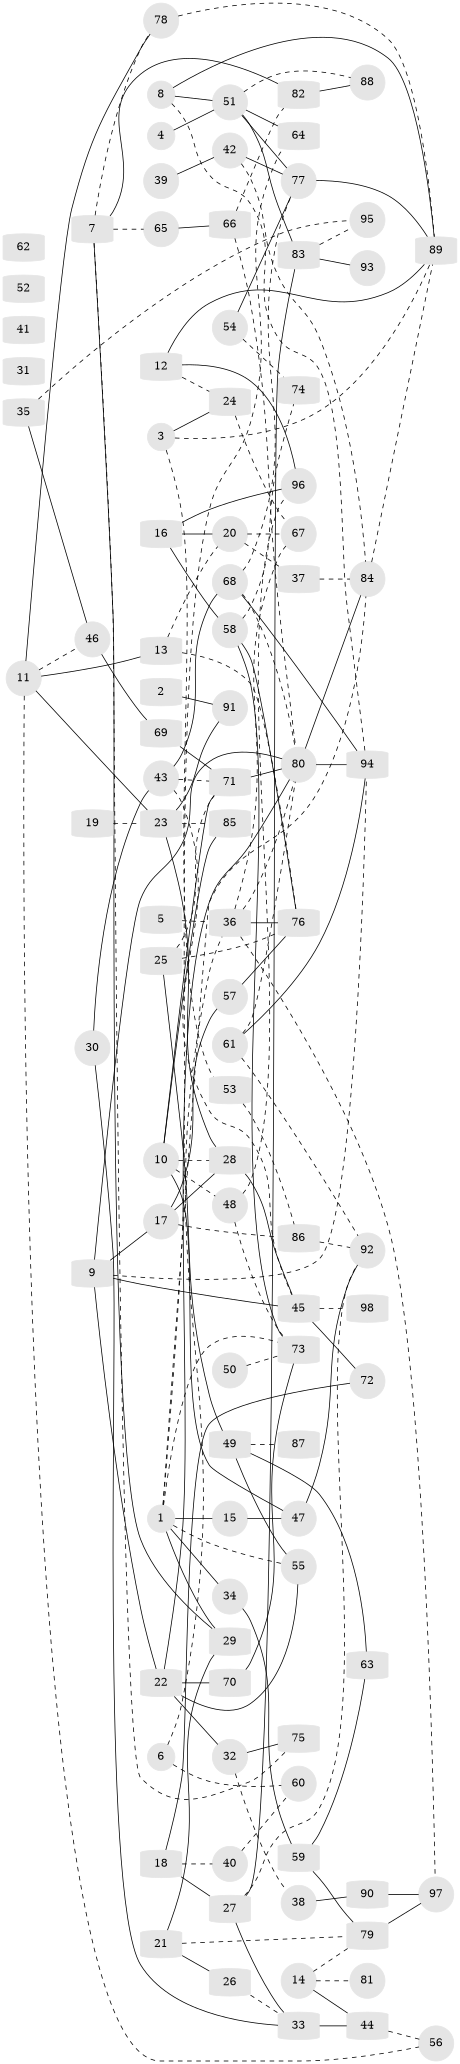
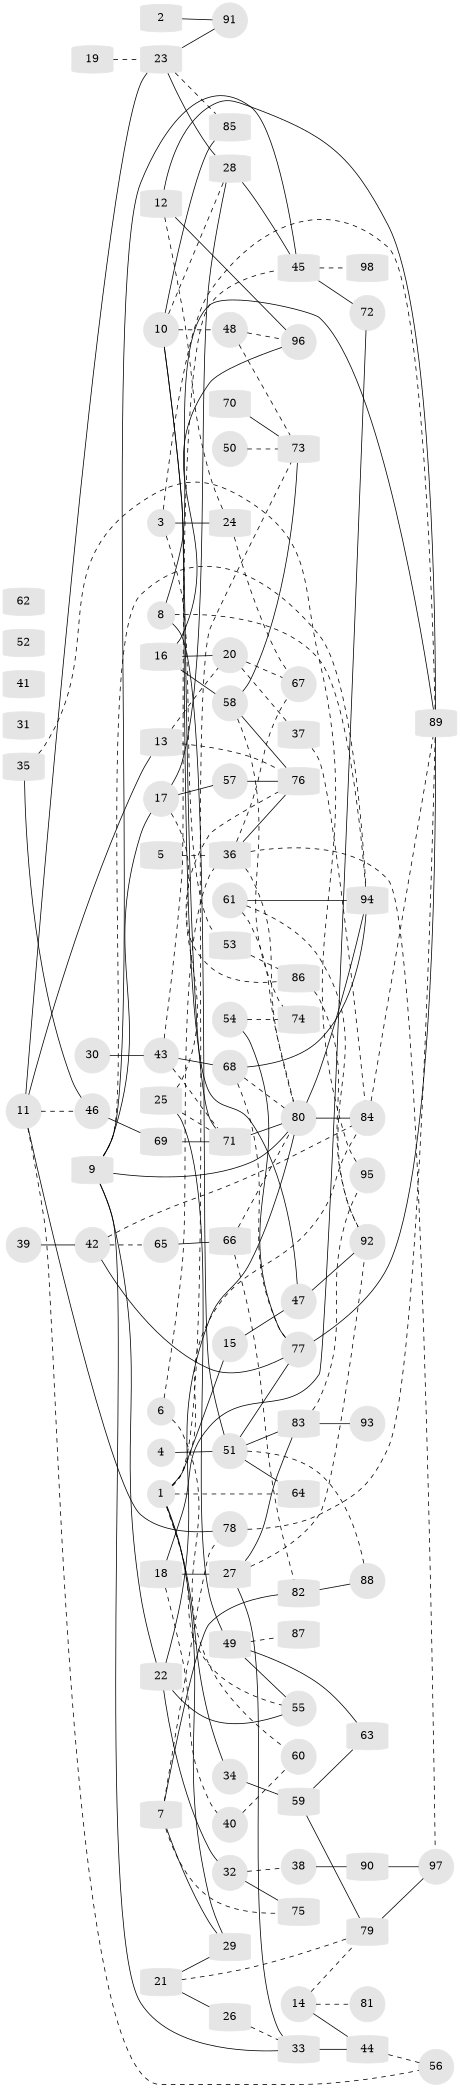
  graph {
    rankdir=LR
    node [color=gray90 shape=cylinder style=filled]
    edge [style=solid]
    1 [shape=circle]
    15 [shape=circle]
    29
    34 [shape=circle]
    55 [shape=circle]
    64
    73
    84 [shape=circle]
    47 [shape=circle]
    59
    89
    91 [shape=circle]
    2
    3 [shape=circle]
    24
    53
    67 [shape=circle]
    86
    4 [shape=circle]
    51 [shape=circle]
    83
    77 [shape=circle]
    88 [shape=circle]
    5
    36
    80 [shape=circle]
    76
    97 [shape=circle]
    6 [shape=circle]
    60 [shape=circle]
    7
    75
    78 [shape=circle]
    82
    8 [shape=circle]
    94
    9
    17 [shape=circle]
    22
    45
    28
    57 [shape=circle]
    32 [shape=circle]
    70
    72 [shape=circle]
    98
    10 [shape=circle]
    48 [shape=circle]
    71
    85
    92 [shape=circle]
    96 [shape=circle]
    11 [shape=circle]
    13
    23
    46 [shape=circle]
    56 [shape=circle]
    20 [shape=circle]
    69
    12
    37
    14 [shape=circle]
    44
    79
    81 [shape=circle]
    16
    58 [shape=circle]
    74
    18
    27
    40 [shape=circle]
    33
    19
    21
    26
    38 [shape=circle]
    25
    49
    63
    87
    95 [shape=circle]
    93 [shape=circle]
    30 [shape=circle]
    43 [shape=circle]
    68 [shape=circle]
    31
    90
    35
    39 [shape=circle]
    42 [shape=circle]
    65 [shape=circle]
    41
    66
    50 [shape=circle]
    52
    54 [shape=circle]
    61 [shape=circle]
    62
    1 -- 15
    1 -- 29
    1 -- 34
    1 -- 55 [style=dashed]
    1 -- 64 [style=dashed]
    1 -- 73 [style=dashed]
    1 -- 84 [style=dashed]
    15 -- 47
    34 -- 59
    84 -- 89 [style=dashed]
    47 -- 92
    59 -- 79
    59 -- 63
    2 -- 91
    3 -- 89 [style=dashed]
    3 -- 24
    3 -- 53 [style=dashed]
    24 -- 67 [style=dashed]
    53 -- 86 [style=dashed]
    86 -- 92 [style=dashed]
    4 -- 51
    51 -- 64
    51 -- 83
    51 -- 77
    51 -- 88 [style=dashed]
    83 -- 95 [style=dashed]
    83 -- 93
    77 -- 89
    5 -- 36 [style=dashed]
    36 -- 67 [style=dashed]
    36 -- 80 [style=dashed]
    36 -- 76
    36 -- 97 [style=dashed]
    80 -- 84
    80 -- 94
    6 -- 36 [style=dashed]
    6 -- 60 [style=dashed]
    7 -- 29
    7 -- 75 [style=dashed]
    7 -- 78 [style=dashed]
    7 -- 82
    78 -- 89 [style=dashed]
    82 -- 88
    8 -- 89
    8 -- 51
    8 -- 94 [style=dashed]
    9 -- 80
    9 -- 94 [style=dashed]
    9 -- 17
    9 -- 22
    9 -- 45
    17 -- 86 [style=dashed]
    17 -- 28
    17 -- 57
    22 -- 55
    22 -- 80
    22 -- 32
-   22 -- 70
    45 -- 72
    45 -- 98 [style=dashed]
    28 -- 45
    57 -- 76
    32 -- 75
    32 -- 38 [style=dashed]
    70 -- 73
    10 -- 47
    10 -- 28 [style=dashed]
    10 -- 48 [style=dashed]
    10 -- 71
    10 -- 85
    48 -- 73 [style=dashed]
    48 -- 96 [style=dashed]
    71 -- 80
    11 -- 78
    11 -- 13
    11 -- 23
    11 -- 46 [style=dashed]
    11 -- 56 [style=dashed]
    13 -- 76 [style=dashed]
    13 -- 20 [style=dashed]
    23 -- 91
    23 -- 28
    23 -- 85 [style=dashed]
    46 -- 69
    20 -- 67 [style=dashed]
    20 -- 37 [style=dashed]
    69 -- 71
    12 -- 89
    12 -- 24 [style=dashed]
    12 -- 96
    37 -- 84 [style=dashed]
    14 -- 44
    14 -- 79 [style=dashed]
    14 -- 81 [style=dashed]
    44 -- 56 [style=dashed]
    79 -- 97
    16 -- 96
    16 -- 20
    16 -- 58
    58 -- 73
    58 -- 76
    58 -- 74 [style=dashed]
    18 -- 72
    18 -- 27
    18 -- 40 [style=dashed]
    27 -- 83
    27 -- 92 [style=dashed]
    27 -- 33
    40 -- 60 [style=dashed]
    33 -- 44
    19 -- 23 [style=dashed]
    21 -- 29
    21 -- 79 [style=dashed]
    21 -- 26
    26 -- 33 [style=dashed]
    38 -- 90
    25 -- 76 [style=dashed]
    25 -- 71 [style=dashed]
    25 -- 49
    49 -- 55
    49 -- 63
    49 -- 87 [style=dashed]
-   30 -- 33
+   9 -- 33
    30 -- 43
    43 -- 45 [style=dashed]
    43 -- 71 [style=dashed]
    43 -- 68
    68 -- 77 [style=dashed]
    68 -- 80 [style=dashed]
    68 -- 94
    90 -- 97
    35 -- 46
    35 -- 95 [style=dashed]
    39 -- 42
    42 -- 84 [style=dashed]
    42 -- 77
-   7 -- 65 [style=dashed]
+   42 -- 65 [style=dashed]
    65 -- 66
    66 -- 80 [style=dashed]
    66 -- 82 [style=dashed]
    50 -- 73 [style=dashed]
    54 -- 77
    54 -- 74 [style=dashed]
    61 -- 80 [style=dashed]
    61 -- 94
    61 -- 92 [style=dashed]
  }
